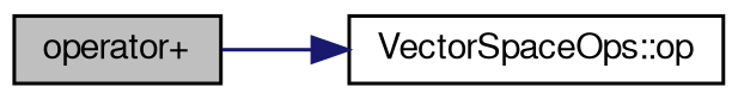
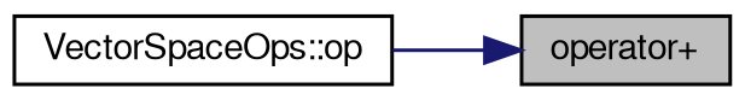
  digraph {
    rankdir=LR
    node [color=black fontname=FreeSans fontsize=10 shape=record]
    n1 [fillcolor=grey75 fontcolor=black height=0.2 label="operator+" style=filled width=0.4]
    n2 [height=0.2 label="VectorSpaceOps::op" width=0.4]
-   n1 -> n2 [color=midnightblue fontname=FreeSans fontsize=10 labelfontname=FreeSans labelfontsize=10 style=solid]
+   n2 -> n1 [color=midnightblue fontname=FreeSans fontsize=10 labelfontname=FreeSans labelfontsize=10 style=solid]
  }
